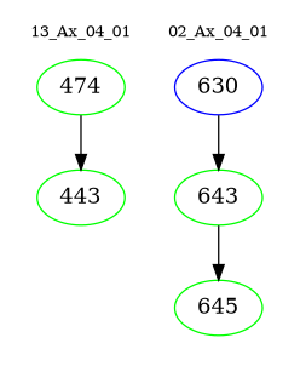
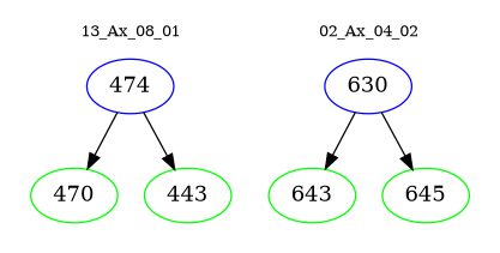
  digraph {
    node [color=green]
    edge [color=black]
-   n1 [label=474]
+   n1 [color=blue label=474]
+   n2 [label=470]
    n3 [label=443]
    n4 [color=blue label=630]
    n5 [label=643]
    n6 [label=645]
    subgraph cluster_1 {
      color=white
      fontsize=10
-     label="13_Ax_04_01"
+     label="13_Ax_08_01"
      n1
+     n2
      n3
    }
    subgraph cluster_2 {
      color=white
      fontsize=10
-     label="02_Ax_04_01"
+     label="02_Ax_04_02"
      n4
      n5
      n6
    }
+   n1 -> n2
    n1 -> n3
    n4 -> n5
-   n5 -> n6
+   n4 -> n6
  }
